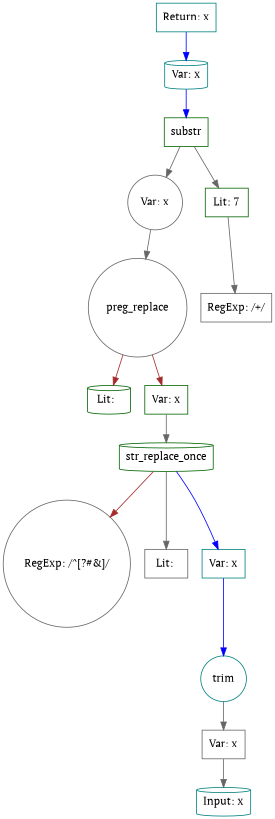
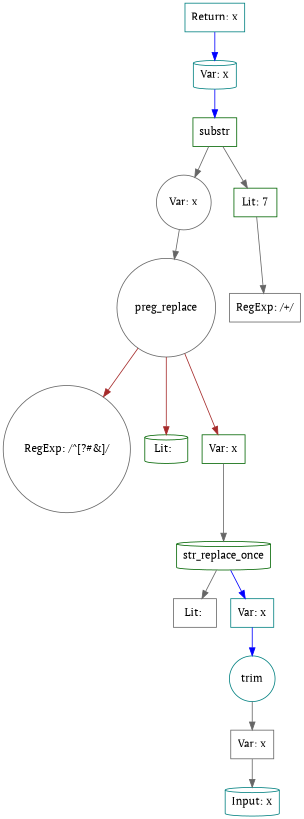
  digraph {
    fontname="PT Serif"
    node [color=gray40 fontname="PT Serif" shape=box]
    edge [color=gray40 fontname="PT Serif"]
    n1 [color=teal label="Input: x" shape=cylinder]
    n2 [color=teal label=trim shape=circle]
    n3 [label="Var: x"]
    n4 [color=darkgreen label=str_replace_once shape=cylinder]
    n5 [label="RegExp: /^[?#&]/" shape=circle]
    n6 [label="Lit: "]
    n7 [color=teal label="Var: x"]
    n8 [label=preg_replace shape=circle]
    n9 [color=darkgreen label="Lit:  " shape=cylinder]
    n10 [color=darkgreen label="Var: x"]
    n11 [label="RegExp: /\+/"]
    n12 [color=darkgreen label=substr]
    n13 [label="Var: x" shape=circle]
    n14 [color=darkgreen label="Lit: 7"]
    n15 [color=teal label="Var: x" shape=cylinder]
    n16 [color=teal label="Return: x"]
    n2 -> n3
    n3 -> n1
-   n4 -> n5 [color=brown]
+   n8 -> n5 [color=brown]
    n4 -> n6
    n4 -> n7 [color=blue]
    n7 -> n2 [color=blue]
    n8 -> n9 [color=brown]
    n8 -> n10 [color=brown]
    n10 -> n4
    n12 -> n13
    n12 -> n14
    n13 -> n8
    n14 -> n11
    n15 -> n12 [color=blue]
    n16 -> n15 [color=blue]
  }
